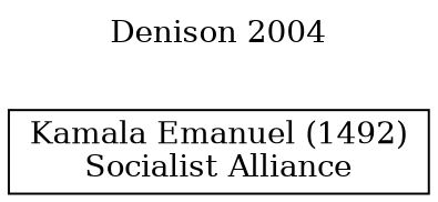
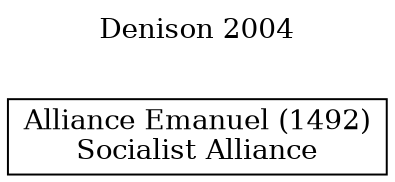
  digraph {
    label="Denison 2004"
    labelloc=t
    mclimit=10
-   n1 [label="Kamala Emanuel (1492)\nSocialist Alliance" shape=box]
+   n1 [label="Alliance Emanuel (1492)\nSocialist Alliance" shape=box]
  }
